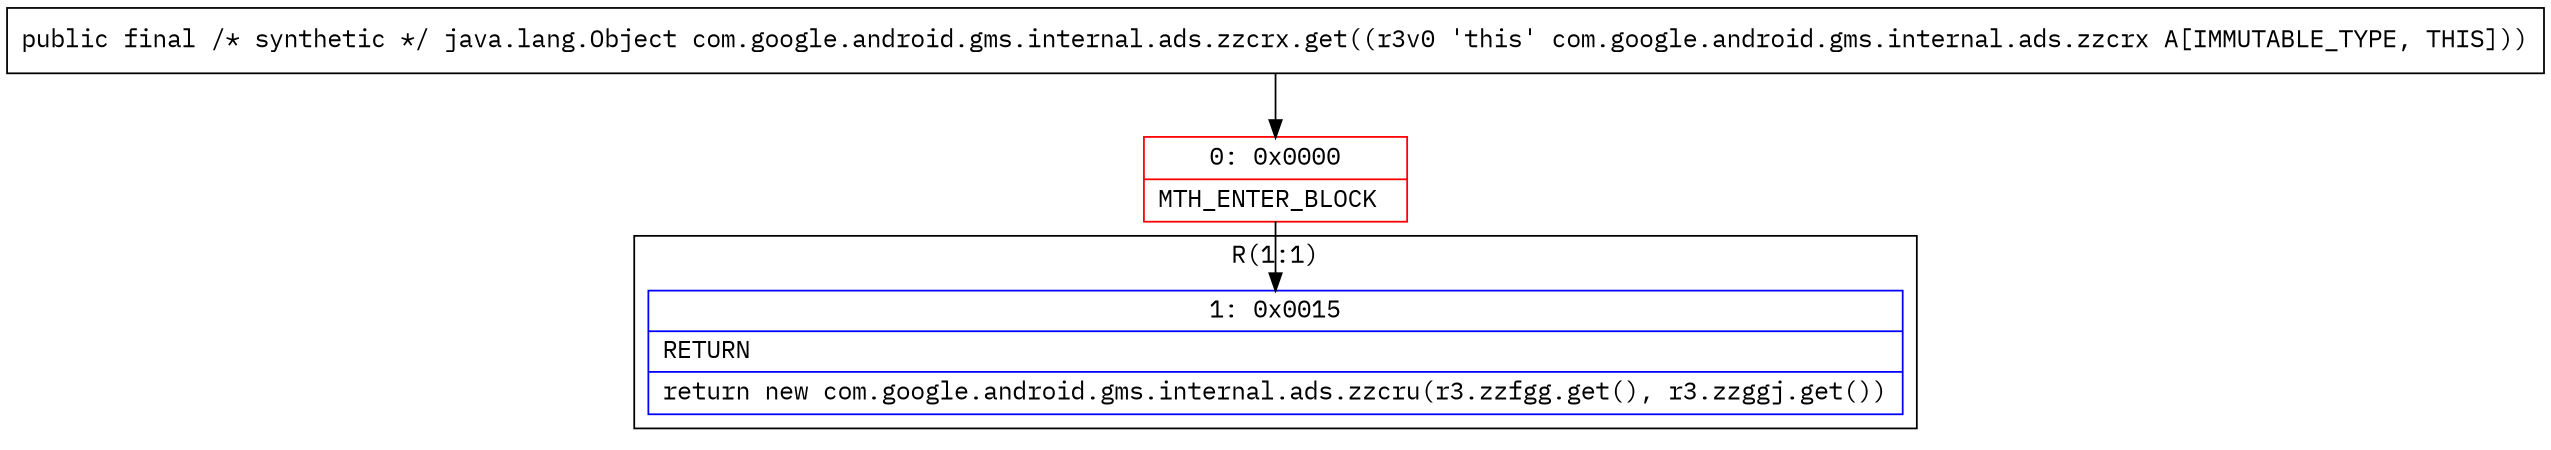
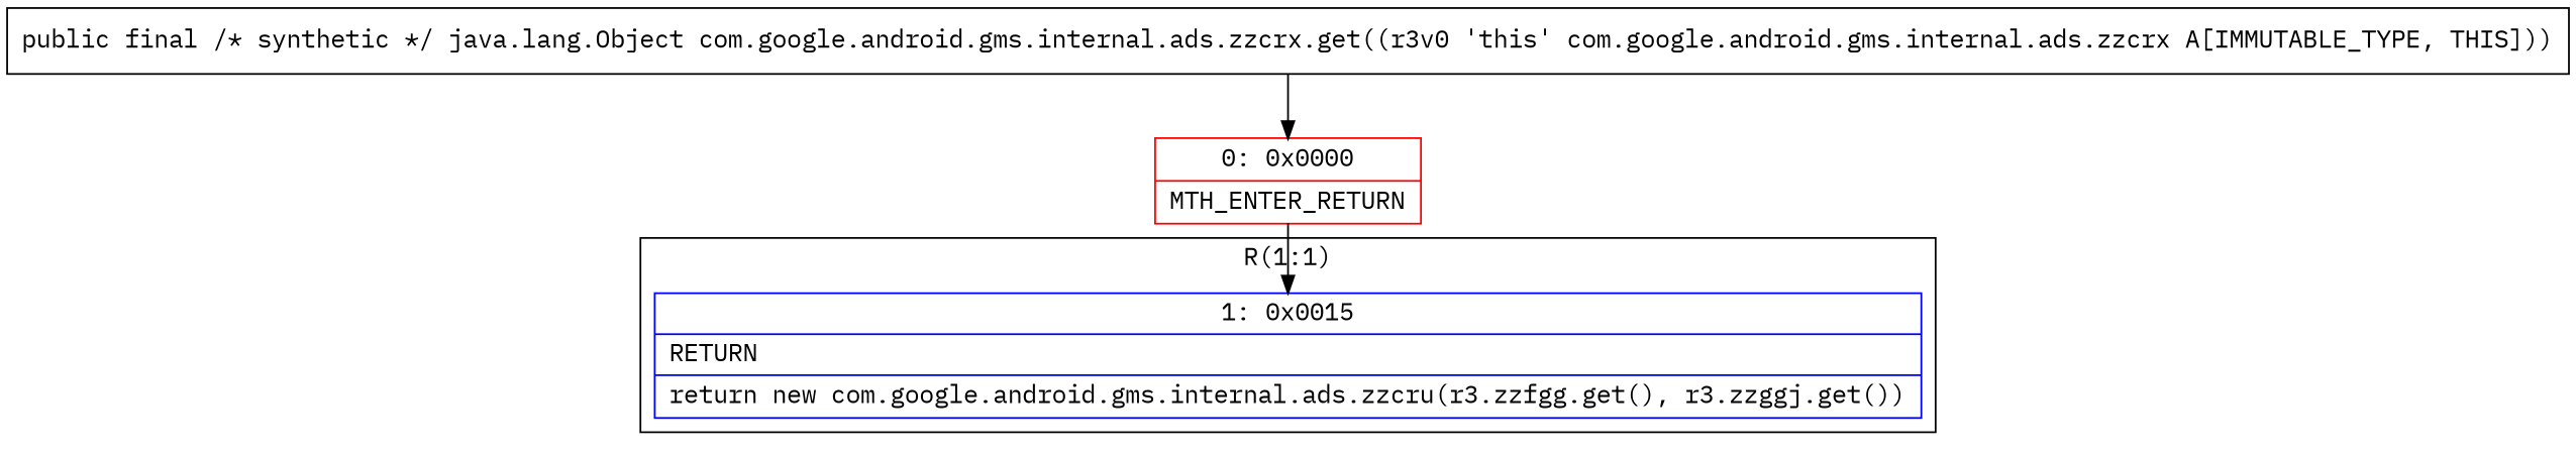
  digraph {
    fontname="IBM Plex Mono"
    node [shape=record fontname="IBM Plex Mono"]
    edge [fontname="IBM Plex Mono"]
    n1 [color=blue label="{1\:\ 0x0015|RETURN\l|return new com.google.android.gms.internal.ads.zzcru(r3.zzfgg.get(), r3.zzggj.get())\l}"]
-   n2 [color=red label="{0\:\ 0x0000|MTH_ENTER_BLOCK\l}"]
+   n2 [color=red label="{0\:\ 0x0000|MTH_ENTER_RETURN\l}"]
    n3 [label="{public final \/* synthetic *\/ java.lang.Object com.google.android.gms.internal.ads.zzcrx.get((r3v0 'this' com.google.android.gms.internal.ads.zzcrx A[IMMUTABLE_TYPE, THIS])) }"]
    subgraph cluster_1 {
      label="R(1:1)"
      n1
    }
    n2 -> n1
    n3 -> n2
  }
